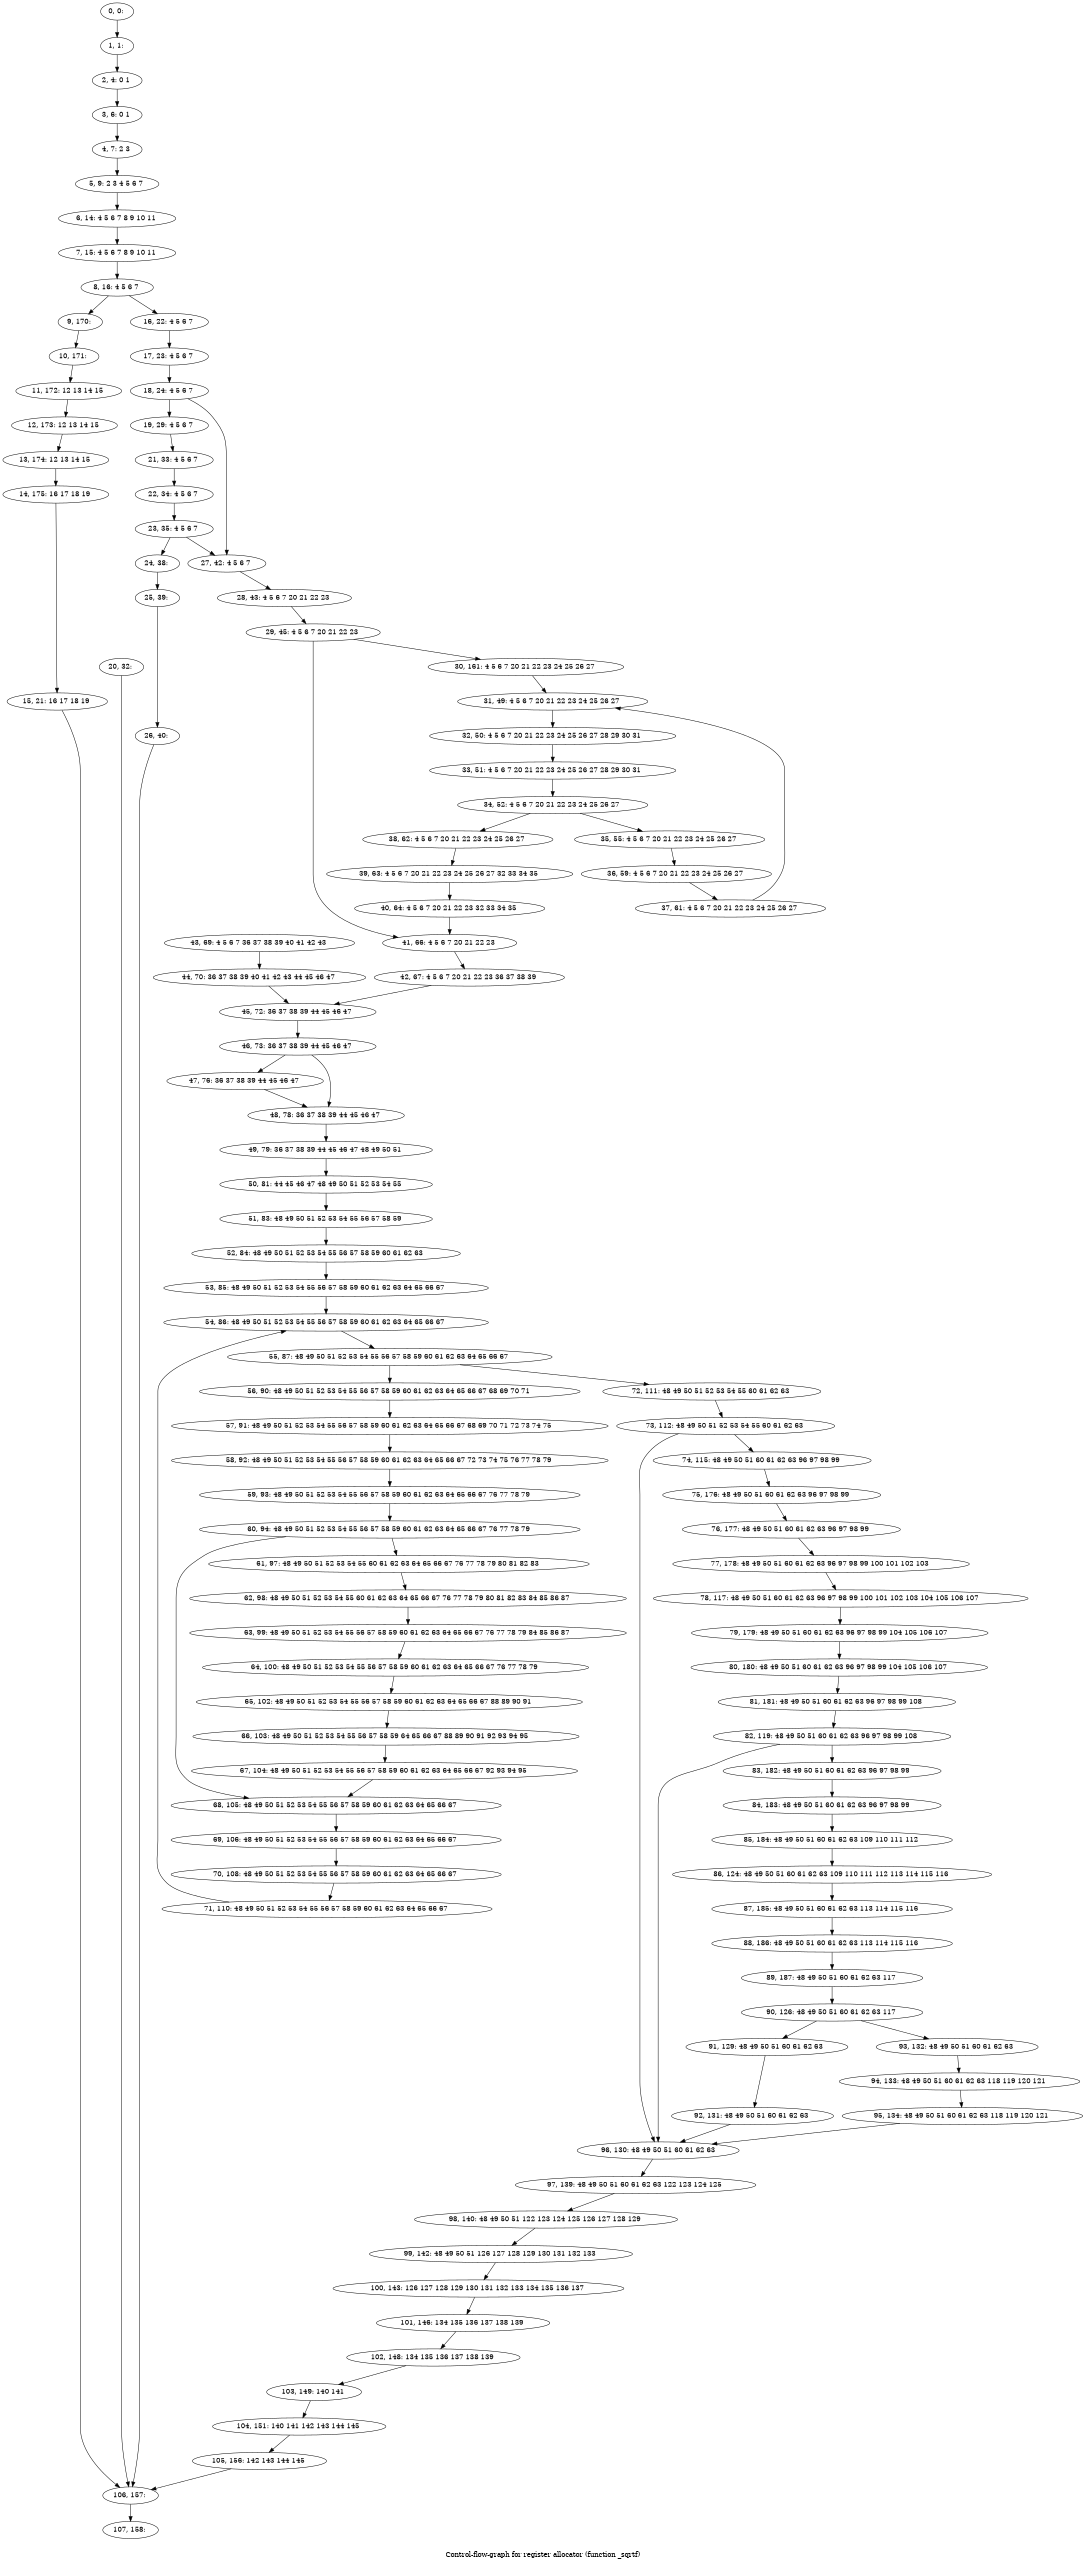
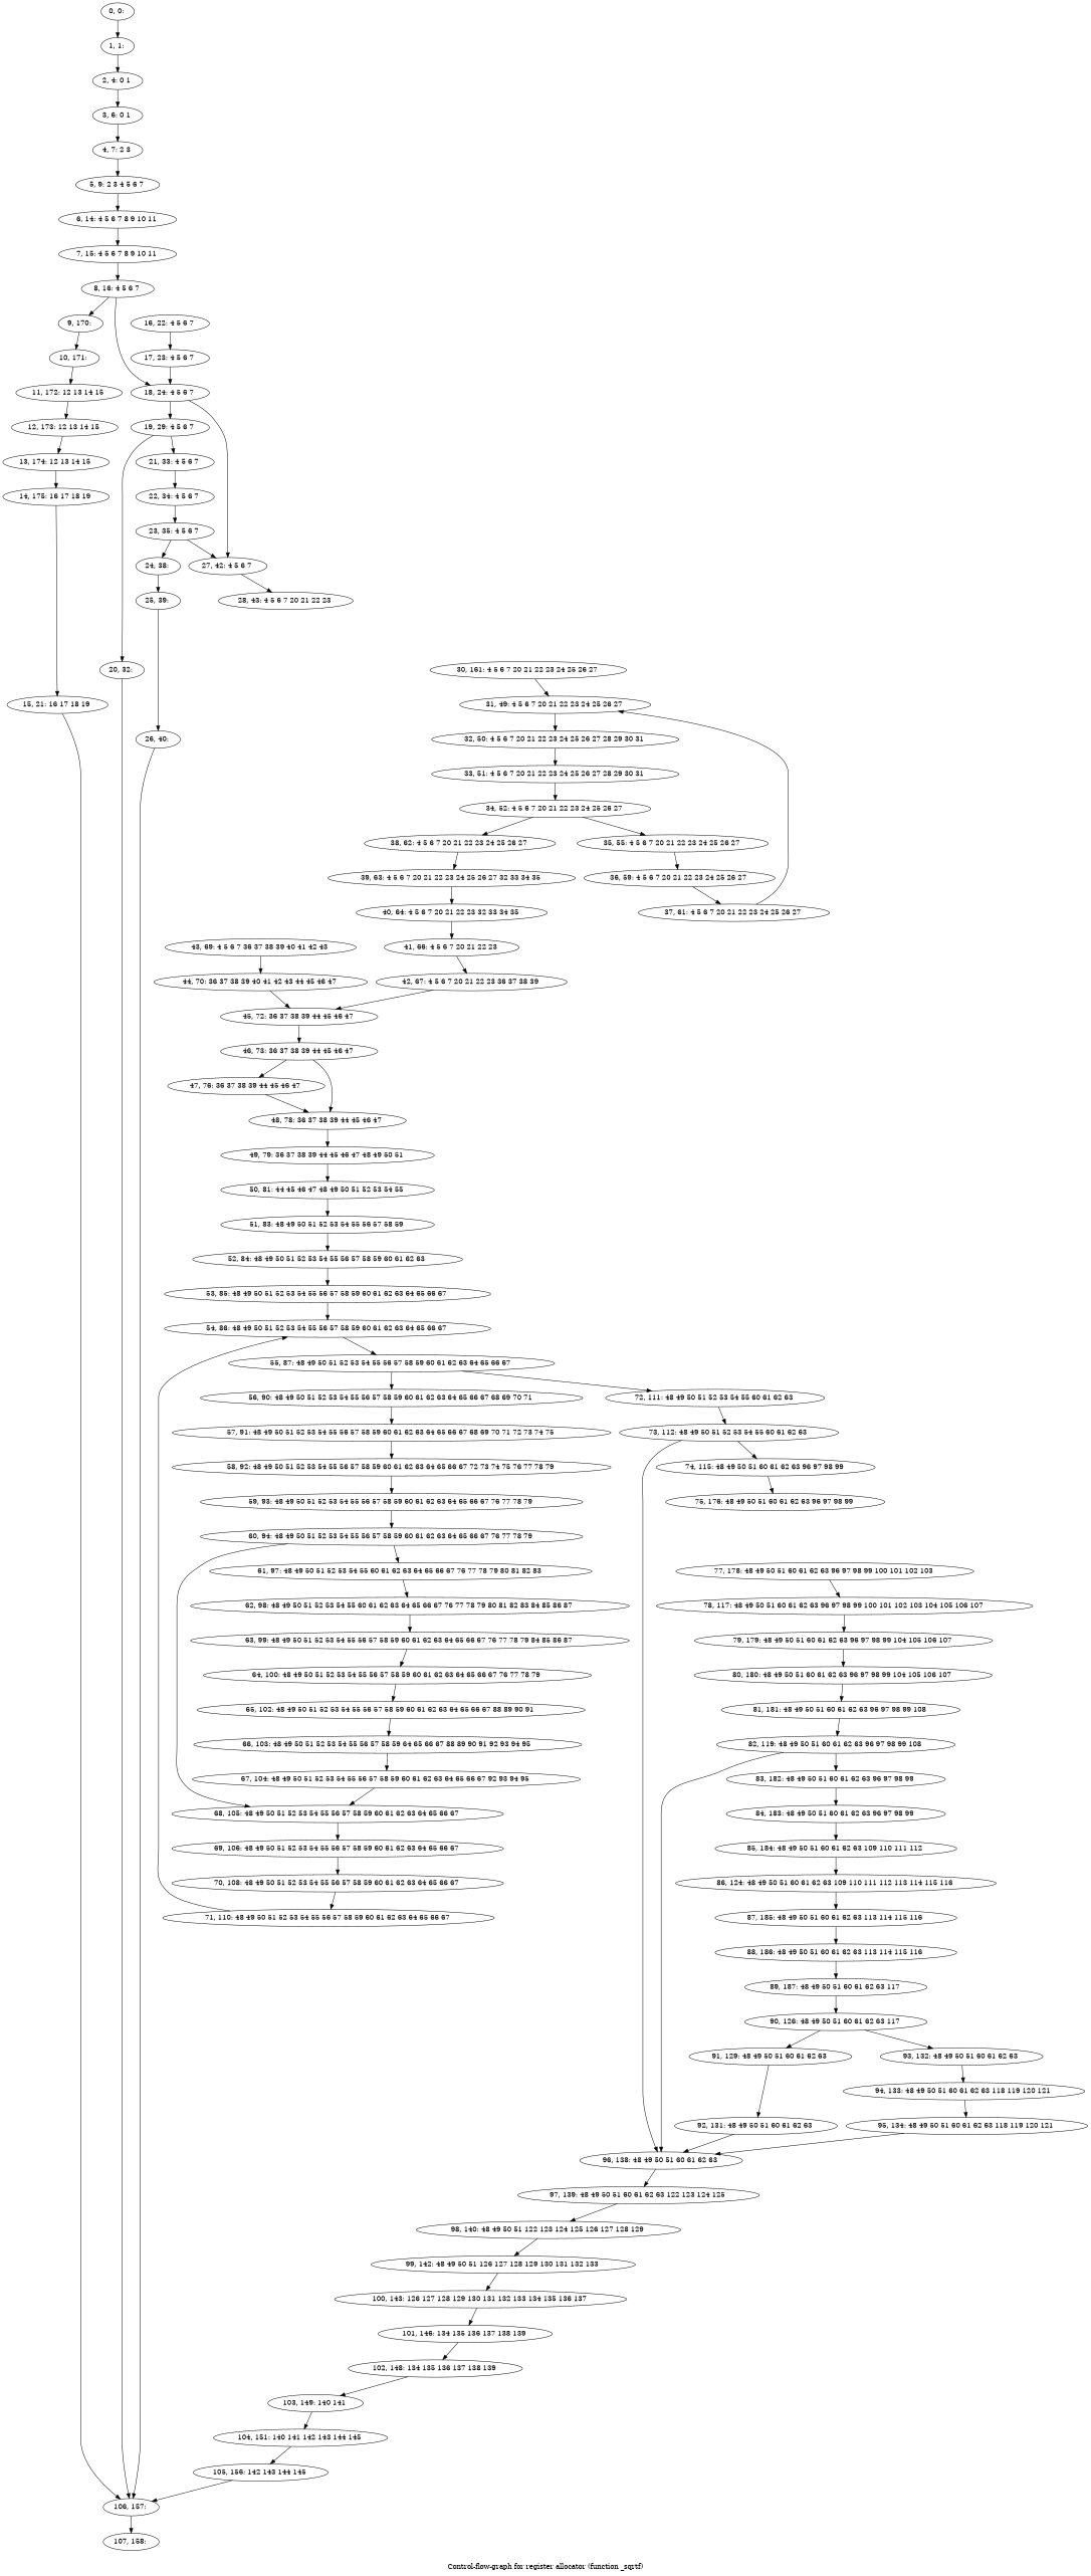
  digraph {
    label="Control-flow-graph for register allocator (function _sqrtf)"
    n1 [label="0, 0: "]
    n2 [label="1, 1: "]
    n3 [label="2, 4: 0 1 "]
    n4 [label="3, 6: 0 1 "]
    n5 [label="4, 7: 2 3 "]
    n6 [label="5, 9: 2 3 4 5 6 7 "]
    n7 [label="6, 14: 4 5 6 7 8 9 10 11 "]
    n8 [label="7, 15: 4 5 6 7 8 9 10 11 "]
    n9 [label="8, 16: 4 5 6 7 "]
    n10 [label="9, 170: "]
    n11 [label="16, 22: 4 5 6 7 "]
    n12 [label="10, 171: "]
    n13 [label="17, 23: 4 5 6 7 "]
    n14 [label="11, 172: 12 13 14 15 "]
    n15 [label="12, 173: 12 13 14 15 "]
    n16 [label="13, 174: 12 13 14 15 "]
    n17 [label="14, 175: 16 17 18 19 "]
    n18 [label="15, 21: 16 17 18 19 "]
    n19 [label="106, 157: "]
    n20 [label="107, 158: "]
    n21 [label="18, 24: 4 5 6 7 "]
    n22 [label="19, 29: 4 5 6 7 "]
    n23 [label="27, 42: 4 5 6 7 "]
    n24 [label="20, 32: "]
    n25 [label="21, 33: 4 5 6 7 "]
    n26 [label="28, 43: 4 5 6 7 20 21 22 23 "]
    n27 [label="22, 34: 4 5 6 7 "]
    n28 [label="23, 35: 4 5 6 7 "]
    n29 [label="24, 38: "]
    n30 [label="25, 39: "]
    n31 [label="26, 40: "]
-   n32 [label="29, 45: 4 5 6 7 20 21 22 23 "]
    n33 [label="30, 161: 4 5 6 7 20 21 22 23 24 25 26 27 "]
    n34 [label="41, 66: 4 5 6 7 20 21 22 23 "]
    n35 [label="31, 49: 4 5 6 7 20 21 22 23 24 25 26 27 "]
    n36 [label="42, 67: 4 5 6 7 20 21 22 23 36 37 38 39 "]
    n37 [label="32, 50: 4 5 6 7 20 21 22 23 24 25 26 27 28 29 30 31 "]
    n38 [label="33, 51: 4 5 6 7 20 21 22 23 24 25 26 27 28 29 30 31 "]
    n39 [label="34, 52: 4 5 6 7 20 21 22 23 24 25 26 27 "]
    n40 [label="35, 55: 4 5 6 7 20 21 22 23 24 25 26 27 "]
    n41 [label="38, 62: 4 5 6 7 20 21 22 23 24 25 26 27 "]
    n42 [label="36, 59: 4 5 6 7 20 21 22 23 24 25 26 27 "]
    n43 [label="39, 63: 4 5 6 7 20 21 22 23 24 25 26 27 32 33 34 35 "]
    n44 [label="37, 61: 4 5 6 7 20 21 22 23 24 25 26 27 "]
    n45 [label="40, 64: 4 5 6 7 20 21 22 23 32 33 34 35 "]
    n46 [label="45, 72: 36 37 38 39 44 45 46 47 "]
    n47 [label="43, 69: 4 5 6 7 36 37 38 39 40 41 42 43 "]
    n48 [label="44, 70: 36 37 38 39 40 41 42 43 44 45 46 47 "]
    n49 [label="46, 73: 36 37 38 39 44 45 46 47 "]
    n50 [label="47, 76: 36 37 38 39 44 45 46 47 "]
    n51 [label="48, 78: 36 37 38 39 44 45 46 47 "]
    n52 [label="49, 79: 36 37 38 39 44 45 46 47 48 49 50 51 "]
    n53 [label="50, 81: 44 45 46 47 48 49 50 51 52 53 54 55 "]
    n54 [label="51, 83: 48 49 50 51 52 53 54 55 56 57 58 59 "]
    n55 [label="52, 84: 48 49 50 51 52 53 54 55 56 57 58 59 60 61 62 63 "]
    n56 [label="53, 85: 48 49 50 51 52 53 54 55 56 57 58 59 60 61 62 63 64 65 66 67 "]
    n57 [label="54, 86: 48 49 50 51 52 53 54 55 56 57 58 59 60 61 62 63 64 65 66 67 "]
    n58 [label="55, 87: 48 49 50 51 52 53 54 55 56 57 58 59 60 61 62 63 64 65 66 67 "]
    n59 [label="56, 90: 48 49 50 51 52 53 54 55 56 57 58 59 60 61 62 63 64 65 66 67 68 69 70 71 "]
    n60 [label="72, 111: 48 49 50 51 52 53 54 55 60 61 62 63 "]
    n61 [label="57, 91: 48 49 50 51 52 53 54 55 56 57 58 59 60 61 62 63 64 65 66 67 68 69 70 71 72 73 74 75 "]
    n62 [label="73, 112: 48 49 50 51 52 53 54 55 60 61 62 63 "]
    n63 [label="58, 92: 48 49 50 51 52 53 54 55 56 57 58 59 60 61 62 63 64 65 66 67 72 73 74 75 76 77 78 79 "]
    n64 [label="59, 93: 48 49 50 51 52 53 54 55 56 57 58 59 60 61 62 63 64 65 66 67 76 77 78 79 "]
    n65 [label="60, 94: 48 49 50 51 52 53 54 55 56 57 58 59 60 61 62 63 64 65 66 67 76 77 78 79 "]
    n66 [label="61, 97: 48 49 50 51 52 53 54 55 60 61 62 63 64 65 66 67 76 77 78 79 80 81 82 83 "]
    n67 [label="68, 105: 48 49 50 51 52 53 54 55 56 57 58 59 60 61 62 63 64 65 66 67 "]
    n68 [label="62, 98: 48 49 50 51 52 53 54 55 60 61 62 63 64 65 66 67 76 77 78 79 80 81 82 83 84 85 86 87 "]
    n69 [label="69, 106: 48 49 50 51 52 53 54 55 56 57 58 59 60 61 62 63 64 65 66 67 "]
    n70 [label="63, 99: 48 49 50 51 52 53 54 55 56 57 58 59 60 61 62 63 64 65 66 67 76 77 78 79 84 85 86 87 "]
    n71 [label="64, 100: 48 49 50 51 52 53 54 55 56 57 58 59 60 61 62 63 64 65 66 67 76 77 78 79 "]
    n72 [label="65, 102: 48 49 50 51 52 53 54 55 56 57 58 59 60 61 62 63 64 65 66 67 88 89 90 91 "]
    n73 [label="66, 103: 48 49 50 51 52 53 54 55 56 57 58 59 64 65 66 67 88 89 90 91 92 93 94 95 "]
    n74 [label="67, 104: 48 49 50 51 52 53 54 55 56 57 58 59 60 61 62 63 64 65 66 67 92 93 94 95 "]
    n75 [label="70, 108: 48 49 50 51 52 53 54 55 56 57 58 59 60 61 62 63 64 65 66 67 "]
    n76 [label="71, 110: 48 49 50 51 52 53 54 55 56 57 58 59 60 61 62 63 64 65 66 67 "]
    n77 [label="74, 115: 48 49 50 51 60 61 62 63 96 97 98 99 "]
-   n78 [label="96, 130: 48 49 50 51 60 61 62 63"]
+   n78 [label="96, 138: 48 49 50 51 60 61 62 63 "]
    n79 [label="75, 176: 48 49 50 51 60 61 62 63 96 97 98 99 "]
    n80 [label="97, 139: 48 49 50 51 60 61 62 63 122 123 124 125 "]
-   n81 [label="76, 177: 48 49 50 51 60 61 62 63 96 97 98 99 "]
    n82 [label="77, 178: 48 49 50 51 60 61 62 63 96 97 98 99 100 101 102 103 "]
    n83 [label="78, 117: 48 49 50 51 60 61 62 63 96 97 98 99 100 101 102 103 104 105 106 107 "]
    n84 [label="79, 179: 48 49 50 51 60 61 62 63 96 97 98 99 104 105 106 107 "]
    n85 [label="80, 180: 48 49 50 51 60 61 62 63 96 97 98 99 104 105 106 107 "]
    n86 [label="81, 181: 48 49 50 51 60 61 62 63 96 97 98 99 108 "]
    n87 [label="82, 119: 48 49 50 51 60 61 62 63 96 97 98 99 108 "]
    n88 [label="83, 182: 48 49 50 51 60 61 62 63 96 97 98 99 "]
    n89 [label="84, 183: 48 49 50 51 60 61 62 63 96 97 98 99 "]
    n90 [label="85, 184: 48 49 50 51 60 61 62 63 109 110 111 112 "]
    n91 [label="86, 124: 48 49 50 51 60 61 62 63 109 110 111 112 113 114 115 116 "]
    n92 [label="87, 185: 48 49 50 51 60 61 62 63 113 114 115 116 "]
    n93 [label="88, 186: 48 49 50 51 60 61 62 63 113 114 115 116 "]
    n94 [label="89, 187: 48 49 50 51 60 61 62 63 117 "]
    n95 [label="90, 126: 48 49 50 51 60 61 62 63 117 "]
    n96 [label="91, 129: 48 49 50 51 60 61 62 63 "]
    n97 [label="93, 132: 48 49 50 51 60 61 62 63 "]
    n98 [label="92, 131: 48 49 50 51 60 61 62 63 "]
    n99 [label="94, 133: 48 49 50 51 60 61 62 63 118 119 120 121 "]
    n100 [label="95, 134: 48 49 50 51 60 61 62 63 118 119 120 121 "]
    n101 [label="98, 140: 48 49 50 51 122 123 124 125 126 127 128 129 "]
    n102 [label="99, 142: 48 49 50 51 126 127 128 129 130 131 132 133 "]
    n103 [label="100, 143: 126 127 128 129 130 131 132 133 134 135 136 137 "]
    n104 [label="101, 146: 134 135 136 137 138 139 "]
    n105 [label="102, 148: 134 135 136 137 138 139 "]
    n106 [label="103, 149: 140 141 "]
    n107 [label="104, 151: 140 141 142 143 144 145 "]
    n108 [label="105, 156: 142 143 144 145 "]
    n1 -> n2
    n2 -> n3
    n3 -> n4
    n4 -> n5
    n5 -> n6
    n6 -> n7
    n7 -> n8
    n8 -> n9
    n9 -> n10
-   n9 -> n11
+   n9 -> n21
    n10 -> n12
    n11 -> n13
    n12 -> n14
    n13 -> n21
    n14 -> n15
    n15 -> n16
    n16 -> n17
    n17 -> n18
    n18 -> n19
    n19 -> n20
    n21 -> n22
    n21 -> n23
+   n22 -> n24
    n22 -> n25
    n23 -> n26
    n24 -> n19
    n25 -> n27
-   n26 -> n32
    n27 -> n28
    n28 -> n23
    n28 -> n29
    n29 -> n30
    n30 -> n31
    n31 -> n19
-   n32 -> n33
-   n32 -> n34
    n33 -> n35
    n34 -> n36
    n35 -> n37
    n36 -> n46
    n37 -> n38
    n38 -> n39
    n39 -> n40
    n39 -> n41
    n40 -> n42
    n41 -> n43
    n42 -> n44
    n43 -> n45
    n44 -> n35
    n45 -> n34
    n46 -> n49
    n47 -> n48
    n48 -> n46
    n49 -> n50
    n49 -> n51
    n50 -> n51
    n51 -> n52
    n52 -> n53
    n53 -> n54
    n54 -> n55
    n55 -> n56
    n56 -> n57
    n57 -> n58
    n58 -> n59
    n58 -> n60
    n59 -> n61
    n60 -> n62
    n61 -> n63
    n62 -> n77
    n62 -> n78
    n63 -> n64
    n64 -> n65
    n65 -> n66
    n65 -> n67
    n66 -> n68
    n67 -> n69
    n68 -> n70
    n69 -> n75
    n70 -> n71
    n71 -> n72
    n72 -> n73
    n73 -> n74
    n74 -> n67
    n75 -> n76
    n76 -> n57
    n77 -> n79
    n78 -> n80
-   n79 -> n81
    n80 -> n101
-   n81 -> n82
    n82 -> n83
    n83 -> n84
    n84 -> n85
    n85 -> n86
    n86 -> n87
    n87 -> n78
    n87 -> n88
    n88 -> n89
    n89 -> n90
    n90 -> n91
    n91 -> n92
    n92 -> n93
    n93 -> n94
    n94 -> n95
    n95 -> n96
    n95 -> n97
    n96 -> n98
    n97 -> n99
    n98 -> n78
    n99 -> n100
    n100 -> n78
    n101 -> n102
    n102 -> n103
    n103 -> n104
    n104 -> n105
    n105 -> n106
    n106 -> n107
    n107 -> n108
    n108 -> n19
  }
